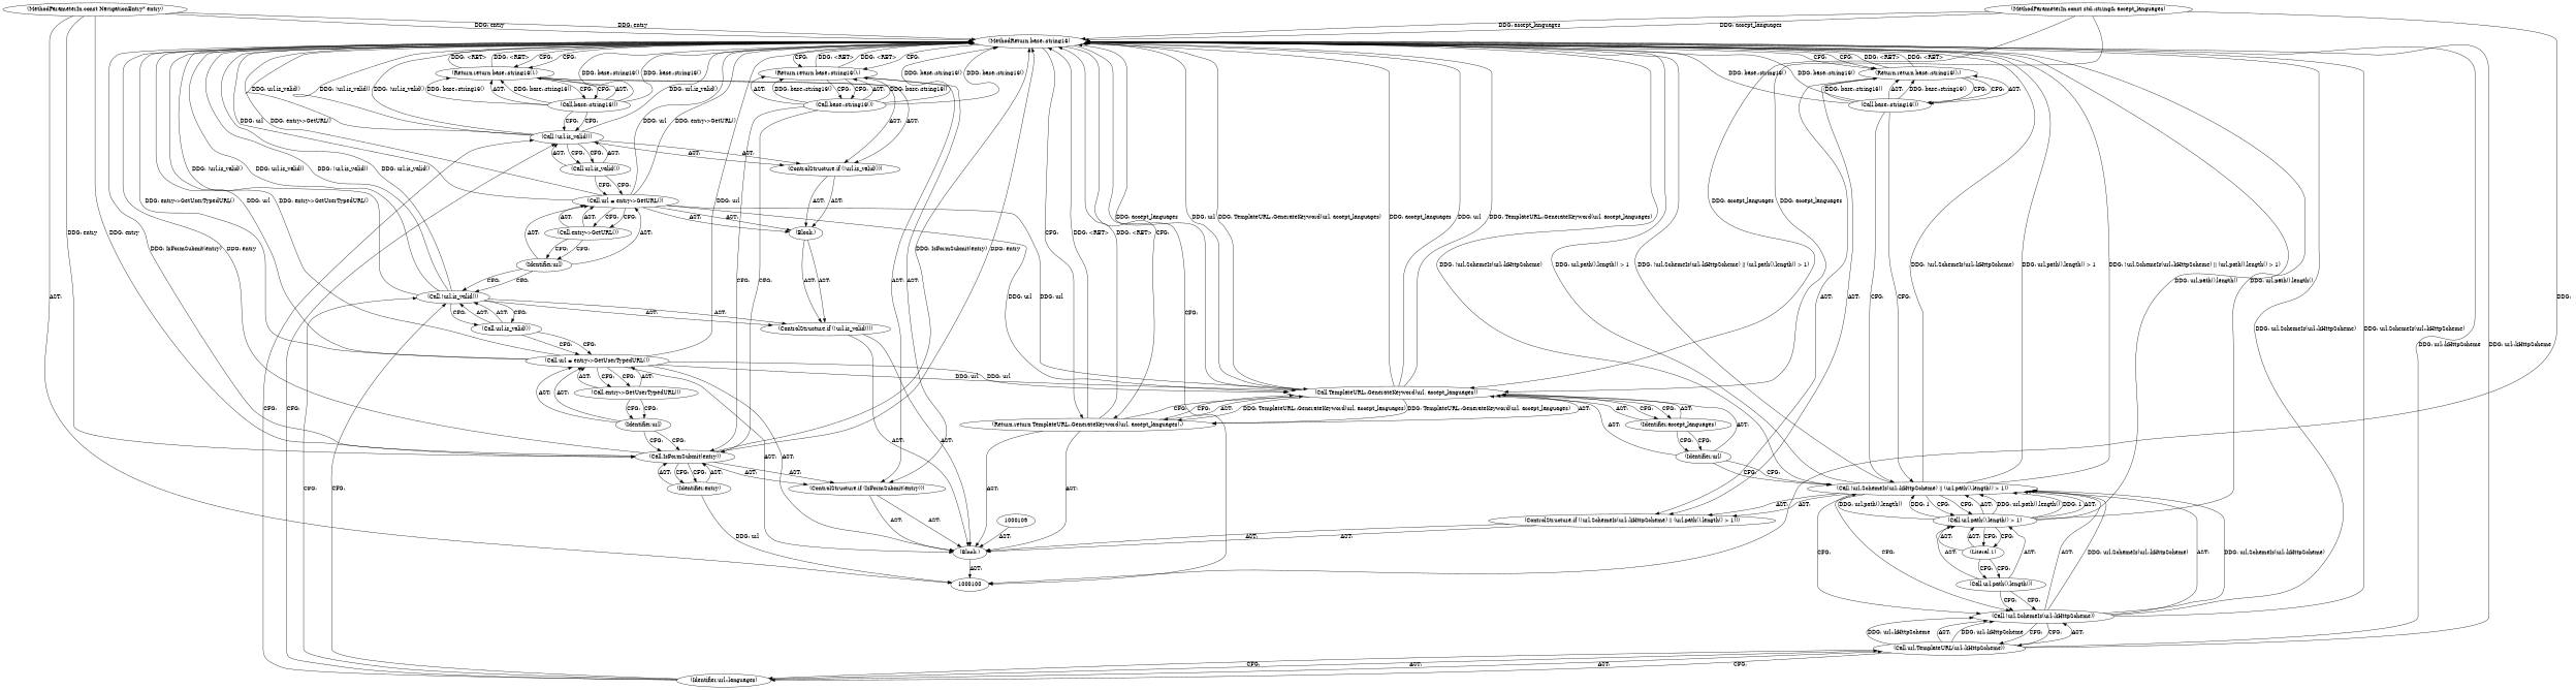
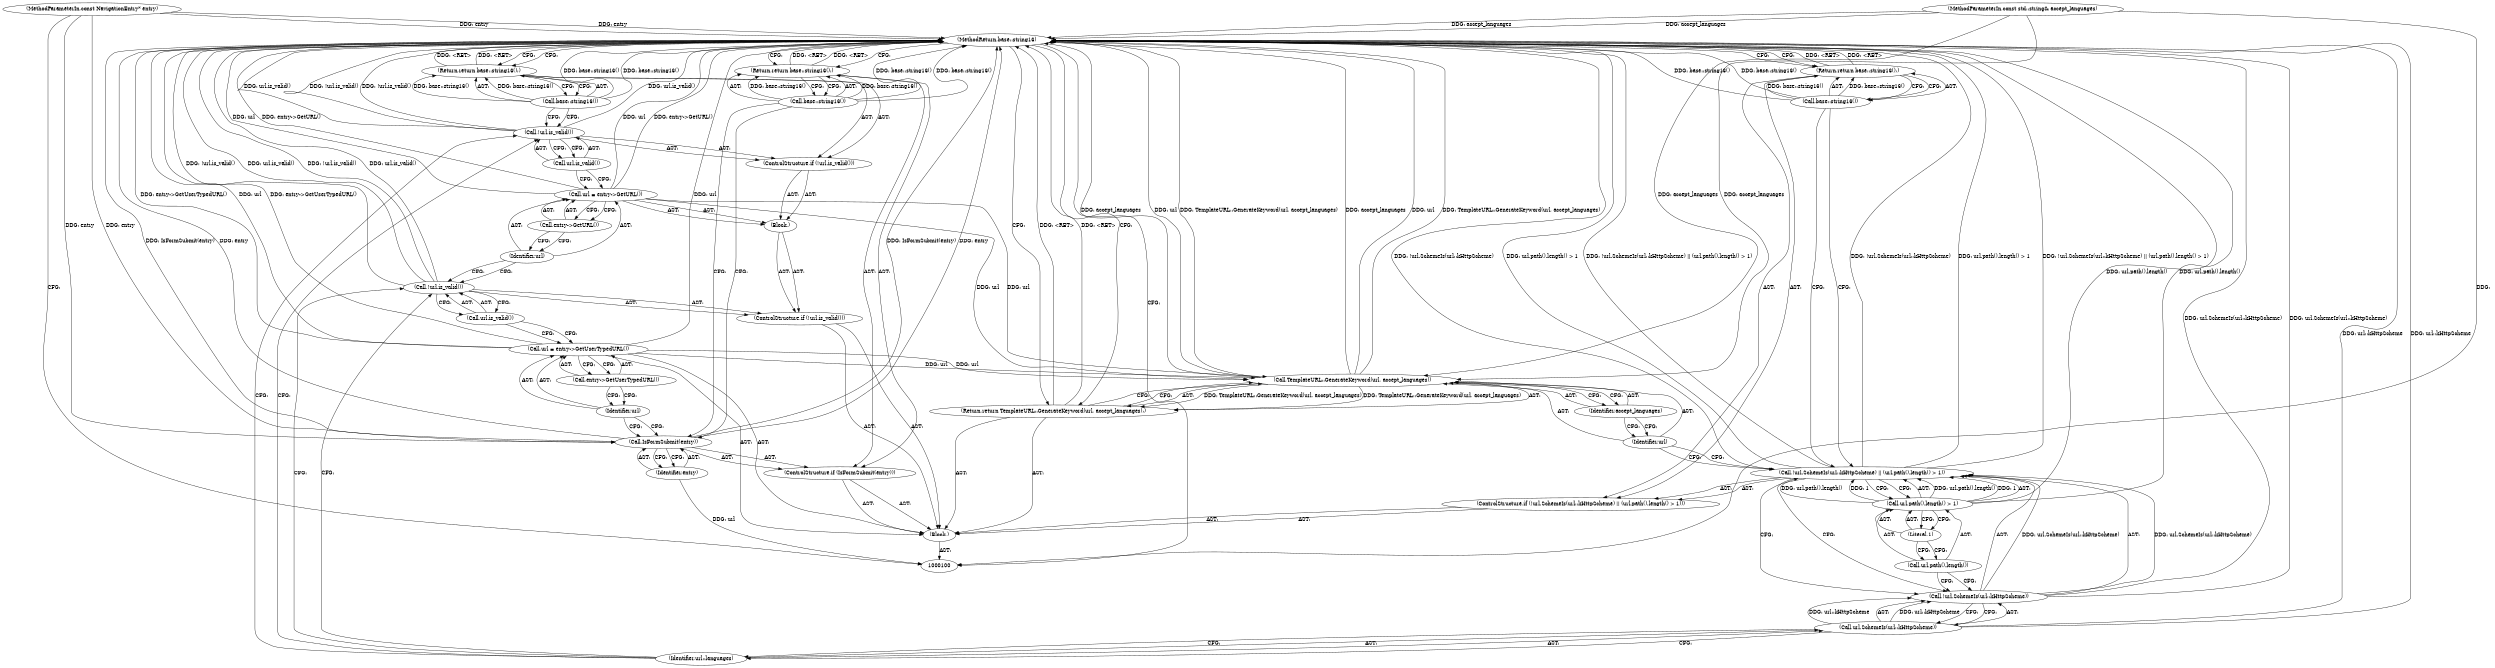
  digraph {
    n1 [label="(MethodReturn,base::string16)"]
    n2 [label="(Return,return base::string16();)"]
    n3 [label="(Return,return base::string16();)"]
    n4 [label="(Return,return TemplateURL::GenerateKeyword(url, accept_languages);)"]
    n5 [label="(Return,return base::string16();)"]
    1000100
    n7 [label="(ControlStructure,if (!url.is_valid()))"]
    n8 [label="(Call,base::string16())"]
    n9 [label="(ControlStructure,if (!url.SchemeIs(url::kHttpScheme) || (url.path().length() > 1)))"]
    n10 [label="(Call,base::string16())"]
    n11 [label="(Block,)"]
    n12 [label="(Call,TemplateURL::GenerateKeyword(url, accept_languages))"]
    n13 [label="(ControlStructure,if (IsFormSubmit(entry)))"]
    n14 [label="(Call,base::string16())"]
    n15 [label="(Block,)"]
    n16 [label="(ControlStructure,if (!url.is_valid()))"]
    n17 [label="(Call,!url.is_valid())"]
    n18 [label="(Call,url.is_valid())"]
    n19 [label="(Call,url = entry->GetURL())"]
    n20 [label="(Call,entry->GetURL())"]
    n21 [label="(Identifier,url::languages)"]
-   n22 [label="(Call,url.TemplateURL(url::kHttpScheme))"]
+   n22 [label="(Call,url.SchemeIs(url::kHttpScheme))"]
    n23 [label="(Call,!url.is_valid())"]
    n24 [label="(Call,!url.SchemeIs(url::kHttpScheme))"]
    n25 [label="(Call,url.is_valid())"]
    n26 [label="(Call,url.path().length() > 1)"]
    n27 [label="(Call,!url.SchemeIs(url::kHttpScheme) || (url.path().length() > 1))"]
    n28 [label="(Literal,1)"]
    n29 [label="(Call,url.path().length())"]
    n30 [label="(Identifier,accept_languages)"]
    n31 [label="(Identifier,url)"]
    n32 [label="(MethodParameterIn,const NavigationEntry* entry)"]
    n33 [label="(Call,IsFormSubmit(entry))"]
    n34 [label="(Identifier,entry)"]
    n35 [label="(MethodParameterIn,const std::string& accept_languages)"]
    n36 [label="(Call,entry->GetUserTypedURL())"]
    n37 [label="(Call,url = entry->GetUserTypedURL())"]
    n38 [label="(Identifier,url)"]
    n39 [label="(Identifier,url)"]
-   1000109
    n1 -> n2 [label="CFG: "]
    n1 -> n2 [label="CFG: "]
    n1 -> n3 [label="CFG: "]
    n1 -> n3 [label="CFG: "]
    n1 -> n4 [label="CFG: "]
    n1 -> n4 [label="CFG: "]
    n1 -> n5 [label="CFG: "]
    n1 -> n5 [label="CFG: "]
    n1 -> 1000100 [label="CFG: "]
    n2 -> n1 [label="DDG: <RET>"]
    n2 -> n1 [label="DDG: <RET>"]
    n2 -> n7 [label="AST: "]
    n2 -> n7 [label="AST: "]
    n2 -> n8 [label="CFG: "]
    n2 -> n8 [label="CFG: "]
    n3 -> n1 [label="DDG: <RET>"]
    n3 -> n1 [label="DDG: <RET>"]
    n3 -> n9 [label="AST: "]
    n3 -> n9 [label="AST: "]
    n3 -> n10 [label="CFG: "]
    n3 -> n10 [label="CFG: "]
    n4 -> n1 [label="DDG: <RET>"]
    n4 -> n1 [label="DDG: <RET>"]
    n4 -> n11 [label="AST: "]
    n4 -> n11 [label="AST: "]
    n4 -> n12 [label="CFG: "]
    n4 -> n12 [label="CFG: "]
    n5 -> n1 [label="DDG: <RET>"]
    n5 -> n1 [label="DDG: <RET>"]
    n5 -> n13 [label="AST: "]
    n5 -> n13 [label="AST: "]
    n5 -> n14 [label="CFG: "]
    n5 -> n14 [label="CFG: "]
    n7 -> n15 [label="AST: "]
    n7 -> n15 [label="AST: "]
    n8 -> n1 [label="DDG: base::string16()"]
    n8 -> n1 [label="DDG: base::string16()"]
    n8 -> n2 [label="AST: "]
    n8 -> n2 [label="DDG: base::string16()"]
    n8 -> n2 [label="AST: "]
    n8 -> n2 [label="DDG: base::string16()"]
    n8 -> n17 [label="CFG: "]
    n8 -> n17 [label="CFG: "]
    n9 -> n11 [label="AST: "]
    n9 -> n11 [label="AST: "]
    n10 -> n1 [label="DDG: base::string16()"]
    n10 -> n1 [label="DDG: base::string16()"]
    n10 -> n3 [label="AST: "]
    n10 -> n3 [label="DDG: base::string16()"]
    n10 -> n3 [label="AST: "]
    n10 -> n3 [label="DDG: base::string16()"]
    n10 -> n27 [label="CFG: "]
    n10 -> n27 [label="CFG: "]
    n11 -> 1000100 [label="AST: "]
    n12 -> n1 [label="DDG: TemplateURL::GenerateKeyword(url, accept_languages)"]
    n12 -> n1 [label="DDG: accept_languages"]
    n12 -> n1 [label="DDG: url"]
    n12 -> n1 [label="DDG: TemplateURL::GenerateKeyword(url, accept_languages)"]
    n12 -> n1 [label="DDG: accept_languages"]
    n12 -> n1 [label="DDG: url"]
    n12 -> n4 [label="AST: "]
    n12 -> n4 [label="DDG: TemplateURL::GenerateKeyword(url, accept_languages)"]
    n12 -> n4 [label="AST: "]
    n12 -> n4 [label="DDG: TemplateURL::GenerateKeyword(url, accept_languages)"]
    n12 -> n30 [label="CFG: "]
    n12 -> n30 [label="CFG: "]
    n13 -> n11 [label="AST: "]
    n13 -> n11 [label="AST: "]
    n14 -> n1 [label="DDG: base::string16()"]
    n14 -> n1 [label="DDG: base::string16()"]
    n14 -> n5 [label="AST: "]
    n14 -> n5 [label="DDG: base::string16()"]
    n14 -> n5 [label="AST: "]
    n14 -> n5 [label="DDG: base::string16()"]
    n14 -> n33 [label="CFG: "]
    n14 -> n33 [label="CFG: "]
    n15 -> n16 [label="AST: "]
    n15 -> n16 [label="AST: "]
    n16 -> n11 [label="AST: "]
    n16 -> n11 [label="AST: "]
    n17 -> n1 [label="DDG: !url.is_valid()"]
    n17 -> n1 [label="DDG: url.is_valid()"]
    n17 -> n1 [label="DDG: !url.is_valid()"]
    n17 -> n1 [label="DDG: url.is_valid()"]
    n17 -> n7 [label="AST: "]
    n17 -> n7 [label="AST: "]
    n17 -> n18 [label="CFG: "]
    n17 -> n18 [label="CFG: "]
    n18 -> n17 [label="AST: "]
    n18 -> n17 [label="AST: "]
    n18 -> n19 [label="CFG: "]
    n18 -> n19 [label="CFG: "]
    n19 -> n1 [label="DDG: url"]
    n19 -> n1 [label="DDG: entry->GetURL()"]
    n19 -> n1 [label="DDG: url"]
    n19 -> n1 [label="DDG: entry->GetURL()"]
    n19 -> n12 [label="DDG: url"]
    n19 -> n12 [label="DDG: url"]
    n19 -> n15 [label="AST: "]
    n19 -> n15 [label="AST: "]
    n19 -> n20 [label="CFG: "]
    n19 -> n20 [label="CFG: "]
    n20 -> n19 [label="AST: "]
    n20 -> n19 [label="AST: "]
    n20 -> n39 [label="CFG: "]
    n20 -> n39 [label="CFG: "]
    n21 -> n17 [label="CFG: "]
    n21 -> n17 [label="CFG: "]
    n21 -> n22 [label="AST: "]
    n21 -> n22 [label="AST: "]
    n21 -> n23 [label="CFG: "]
    n21 -> n23 [label="CFG: "]
    n22 -> n1 [label="DDG: url::kHttpScheme"]
    n22 -> n1 [label="DDG: url::kHttpScheme"]
    n22 -> n21 [label="CFG: "]
    n22 -> n21 [label="CFG: "]
    n22 -> n24 [label="AST: "]
    n22 -> n24 [label="DDG: url::kHttpScheme"]
    n22 -> n24 [label="AST: "]
    n22 -> n24 [label="DDG: url::kHttpScheme"]
    n23 -> n1 [label="DDG: !url.is_valid()"]
    n23 -> n1 [label="DDG: url.is_valid()"]
    n23 -> n1 [label="DDG: !url.is_valid()"]
    n23 -> n1 [label="DDG: url.is_valid()"]
    n23 -> n16 [label="AST: "]
    n23 -> n16 [label="AST: "]
    n23 -> n25 [label="CFG: "]
    n23 -> n25 [label="CFG: "]
    n24 -> n1 [label="DDG: url.SchemeIs(url::kHttpScheme)"]
    n24 -> n1 [label="DDG: url.SchemeIs(url::kHttpScheme)"]
    n24 -> n22 [label="CFG: "]
    n24 -> n22 [label="CFG: "]
    n24 -> n27 [label="AST: "]
    n24 -> n27 [label="DDG: url.SchemeIs(url::kHttpScheme)"]
    n24 -> n27 [label="AST: "]
    n24 -> n27 [label="DDG: url.SchemeIs(url::kHttpScheme)"]
    n25 -> n23 [label="AST: "]
    n25 -> n23 [label="AST: "]
    n25 -> n37 [label="CFG: "]
    n25 -> n37 [label="CFG: "]
    n26 -> n1 [label="DDG: url.path().length()"]
    n26 -> n1 [label="DDG: url.path().length()"]
    n26 -> n27 [label="AST: "]
    n26 -> n27 [label="DDG: url.path().length()"]
    n26 -> n27 [label="DDG: 1"]
    n26 -> n27 [label="AST: "]
    n26 -> n27 [label="DDG: url.path().length()"]
    n26 -> n27 [label="DDG: 1"]
    n26 -> n28 [label="CFG: "]
    n26 -> n28 [label="CFG: "]
    n27 -> n1 [label="DDG: !url.SchemeIs(url::kHttpScheme)"]
    n27 -> n1 [label="DDG: url.path().length() > 1"]
    n27 -> n1 [label="DDG: !url.SchemeIs(url::kHttpScheme) || (url.path().length() > 1)"]
    n27 -> n1 [label="DDG: !url.SchemeIs(url::kHttpScheme)"]
    n27 -> n1 [label="DDG: url.path().length() > 1"]
    n27 -> n1 [label="DDG: !url.SchemeIs(url::kHttpScheme) || (url.path().length() > 1)"]
    n27 -> n9 [label="AST: "]
    n27 -> n9 [label="AST: "]
    n27 -> n24 [label="CFG: "]
    n27 -> n24 [label="CFG: "]
    n27 -> n26 [label="CFG: "]
    n27 -> n26 [label="CFG: "]
    n28 -> n26 [label="AST: "]
    n28 -> n26 [label="AST: "]
    n28 -> n29 [label="CFG: "]
    n28 -> n29 [label="CFG: "]
    n29 -> n24 [label="CFG: "]
    n29 -> n24 [label="CFG: "]
    n29 -> n26 [label="AST: "]
    n29 -> n26 [label="AST: "]
    n30 -> n12 [label="AST: "]
    n30 -> n12 [label="AST: "]
    n30 -> n31 [label="CFG: "]
    n30 -> n31 [label="CFG: "]
    n31 -> n12 [label="AST: "]
    n31 -> n12 [label="AST: "]
    n31 -> n27 [label="CFG: "]
    n31 -> n27 [label="CFG: "]
    n32 -> n1 [label="DDG: entry"]
    n32 -> n1 [label="DDG: entry"]
-   n32 -> 1000100 [label="AST: "]
+   n32 -> 1000100 [label="CFG: "]
    n32 -> n33 [label="DDG: entry"]
    n32 -> n33 [label="DDG: entry"]
    n33 -> n1 [label="DDG: IsFormSubmit(entry)"]
    n33 -> n1 [label="DDG: entry"]
    n33 -> n1 [label="DDG: IsFormSubmit(entry)"]
    n33 -> n1 [label="DDG: entry"]
    n33 -> n13 [label="AST: "]
    n33 -> n13 [label="AST: "]
    n33 -> n34 [label="CFG: "]
    n33 -> n34 [label="CFG: "]
    n34 -> 1000100 [label="DDG: url"]
    n34 -> n33 [label="AST: "]
    n34 -> n33 [label="AST: "]
    n35 -> n1 [label="DDG: accept_languages"]
    n35 -> n1 [label="DDG: accept_languages"]
    n35 -> 1000100 [label="DDG: "]
    n35 -> n12 [label="DDG: accept_languages"]
    n35 -> n12 [label="DDG: accept_languages"]
    n36 -> n37 [label="AST: "]
    n36 -> n37 [label="AST: "]
    n36 -> n38 [label="CFG: "]
    n36 -> n38 [label="CFG: "]
    n37 -> n1 [label="DDG: url"]
    n37 -> n1 [label="DDG: entry->GetUserTypedURL()"]
    n37 -> n1 [label="DDG: url"]
    n37 -> n1 [label="DDG: entry->GetUserTypedURL()"]
    n37 -> n11 [label="AST: "]
    n37 -> n11 [label="AST: "]
    n37 -> n12 [label="DDG: url"]
    n37 -> n12 [label="DDG: url"]
    n37 -> n36 [label="CFG: "]
    n37 -> n36 [label="CFG: "]
    n38 -> n33 [label="CFG: "]
    n38 -> n33 [label="CFG: "]
    n38 -> n37 [label="AST: "]
    n38 -> n37 [label="AST: "]
    n39 -> n19 [label="AST: "]
    n39 -> n19 [label="AST: "]
    n39 -> n23 [label="CFG: "]
    n39 -> n23 [label="CFG: "]
-   1000109 -> n11 [label="AST: "]
  }
